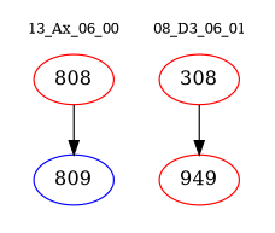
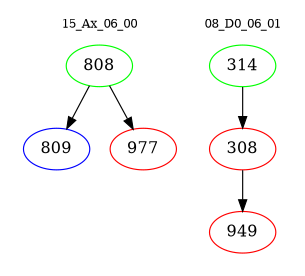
  digraph {
    node [color=red]
    edge [color=black]
-   n1 [label=808]
+   n1 [color=green label=808]
    n2 [color=blue label=809]
+   n3 [label=977]
+   n4 [color=green label=314]
    n5 [label=308]
    n6 [label=949]
    subgraph cluster_1 {
      color=white
      fontsize=10
-     label="13_Ax_06_00"
+     label="15_Ax_06_00"
      n1
      n2
+     n3
    }
    subgraph cluster_2 {
      color=white
      fontsize=10
-     label="08_D3_06_01"
+     label="08_D0_06_01"
+     n4
      n5
      n6
    }
    n1 -> n2
+   n1 -> n3
+   n4 -> n5
    n5 -> n6
  }
